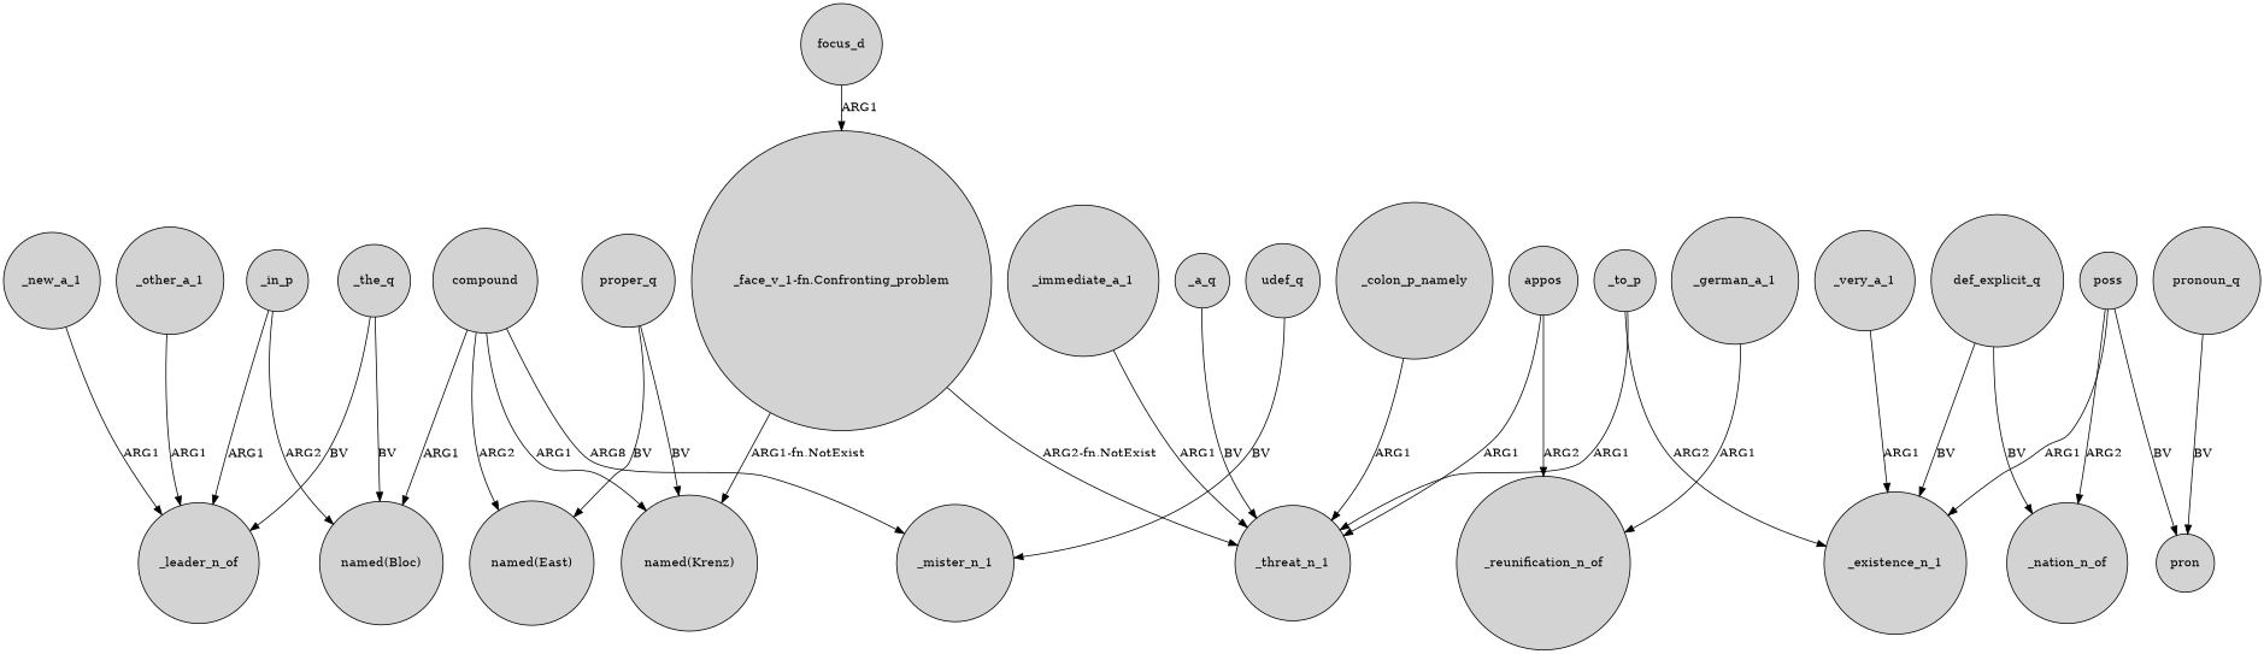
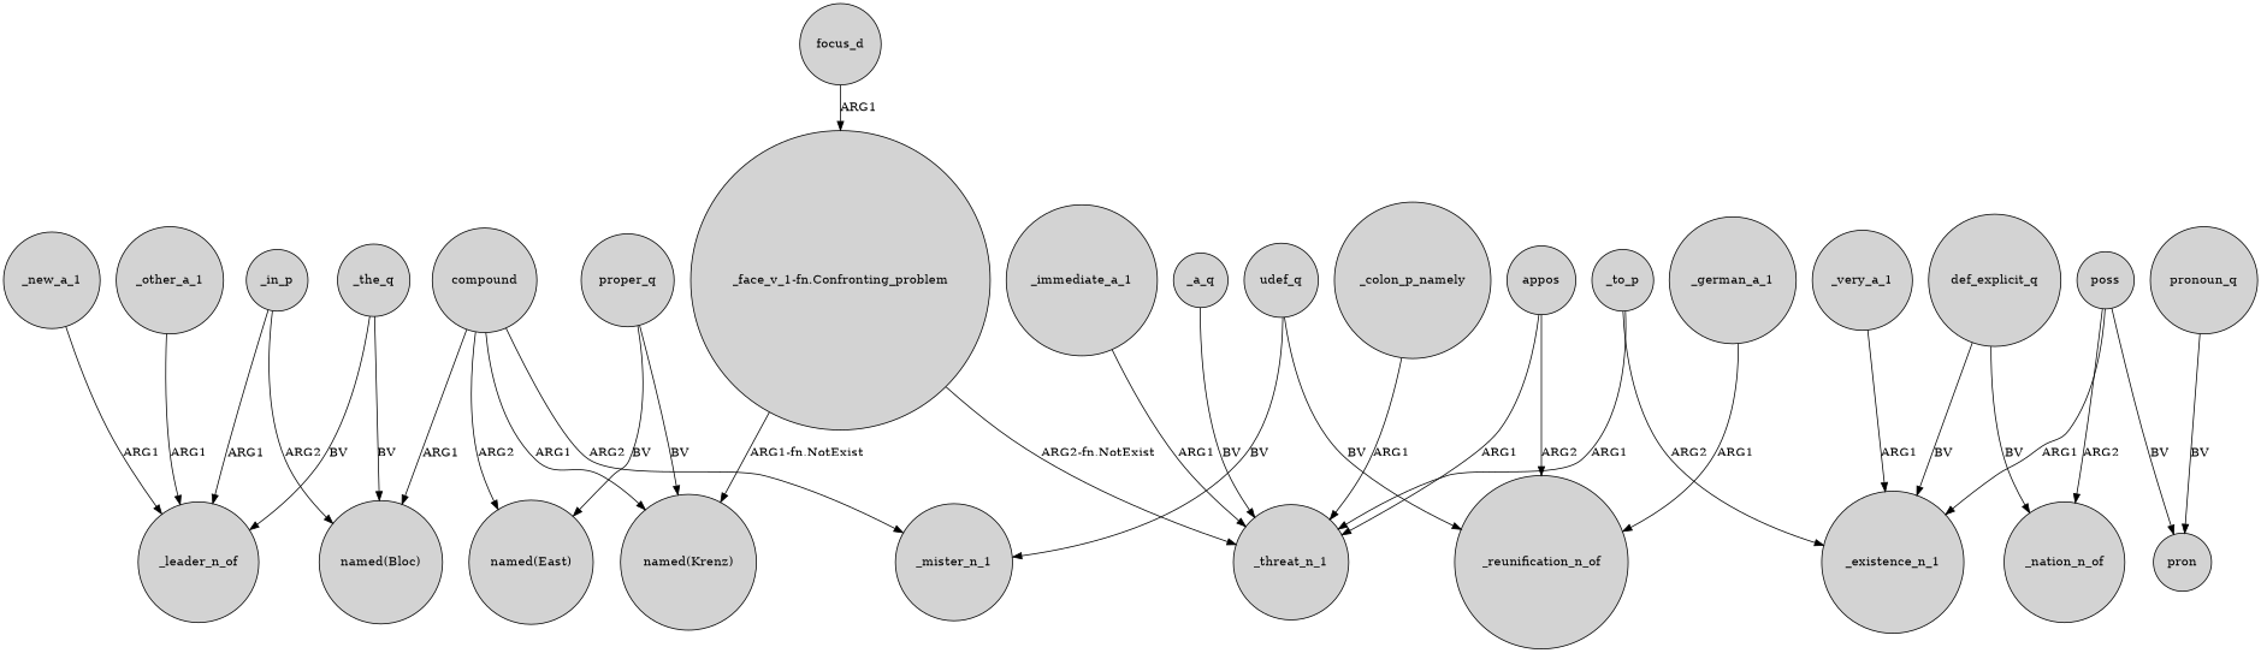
  digraph {
    node [shape=circle style=filled]
    _other_a_1
    _leader_n_of
    "_face_v_1-fn.Confronting_problem"
    _threat_n_1
    "named(Krenz)"
    _in_p
    "named(Bloc)"
    poss
    pron
    _existence_n_1
    _nation_n_of
    _very_a_1
    appos
    _reunification_n_of
    _a_q
    compound
    _mister_n_1
    "named(East)"
    _german_a_1
    proper_q
    udef_q
    _immediate_a_1
    _to_p
    _colon_p_namely
    _new_a_1
    def_explicit_q
    pronoun_q
    _the_q
    focus_d
    _other_a_1 -> _leader_n_of [label=ARG1]
    "_face_v_1-fn.Confronting_problem" -> _threat_n_1 [label="ARG2-fn.NotExist"]
    "_face_v_1-fn.Confronting_problem" -> "named(Krenz)" [label="ARG1-fn.NotExist"]
    _in_p -> _leader_n_of [label=ARG1]
    _in_p -> "named(Bloc)" [label=ARG2]
    poss -> pron [label=BV]
    poss -> _existence_n_1 [label=ARG1]
    poss -> _nation_n_of [label=ARG2]
    _very_a_1 -> _existence_n_1 [label=ARG1]
    appos -> _threat_n_1 [label=ARG1]
    appos -> _reunification_n_of [label=ARG2]
    _a_q -> _threat_n_1 [label=BV]
    compound -> "named(Krenz)" [label=ARG1]
    compound -> "named(Bloc)" [label=ARG1]
-   compound -> _mister_n_1 [label=ARG8]
+   compound -> _mister_n_1 [label=ARG2]
    compound -> "named(East)" [label=ARG2]
    _german_a_1 -> _reunification_n_of [label=ARG1]
    proper_q -> "named(Krenz)" [label=BV]
    proper_q -> "named(East)" [label=BV]
+   udef_q -> _reunification_n_of [label=BV]
    udef_q -> _mister_n_1 [label=BV]
    _immediate_a_1 -> _threat_n_1 [label=ARG1]
    _to_p -> _threat_n_1 [label=ARG1]
    _to_p -> _existence_n_1 [label=ARG2]
    _colon_p_namely -> _threat_n_1 [label=ARG1]
    _new_a_1 -> _leader_n_of [label=ARG1]
    def_explicit_q -> _existence_n_1 [label=BV]
    def_explicit_q -> _nation_n_of [label=BV]
    pronoun_q -> pron [label=BV]
    _the_q -> _leader_n_of [label=BV]
    _the_q -> "named(Bloc)" [label=BV]
    focus_d -> "_face_v_1-fn.Confronting_problem" [label=ARG1]
  }
